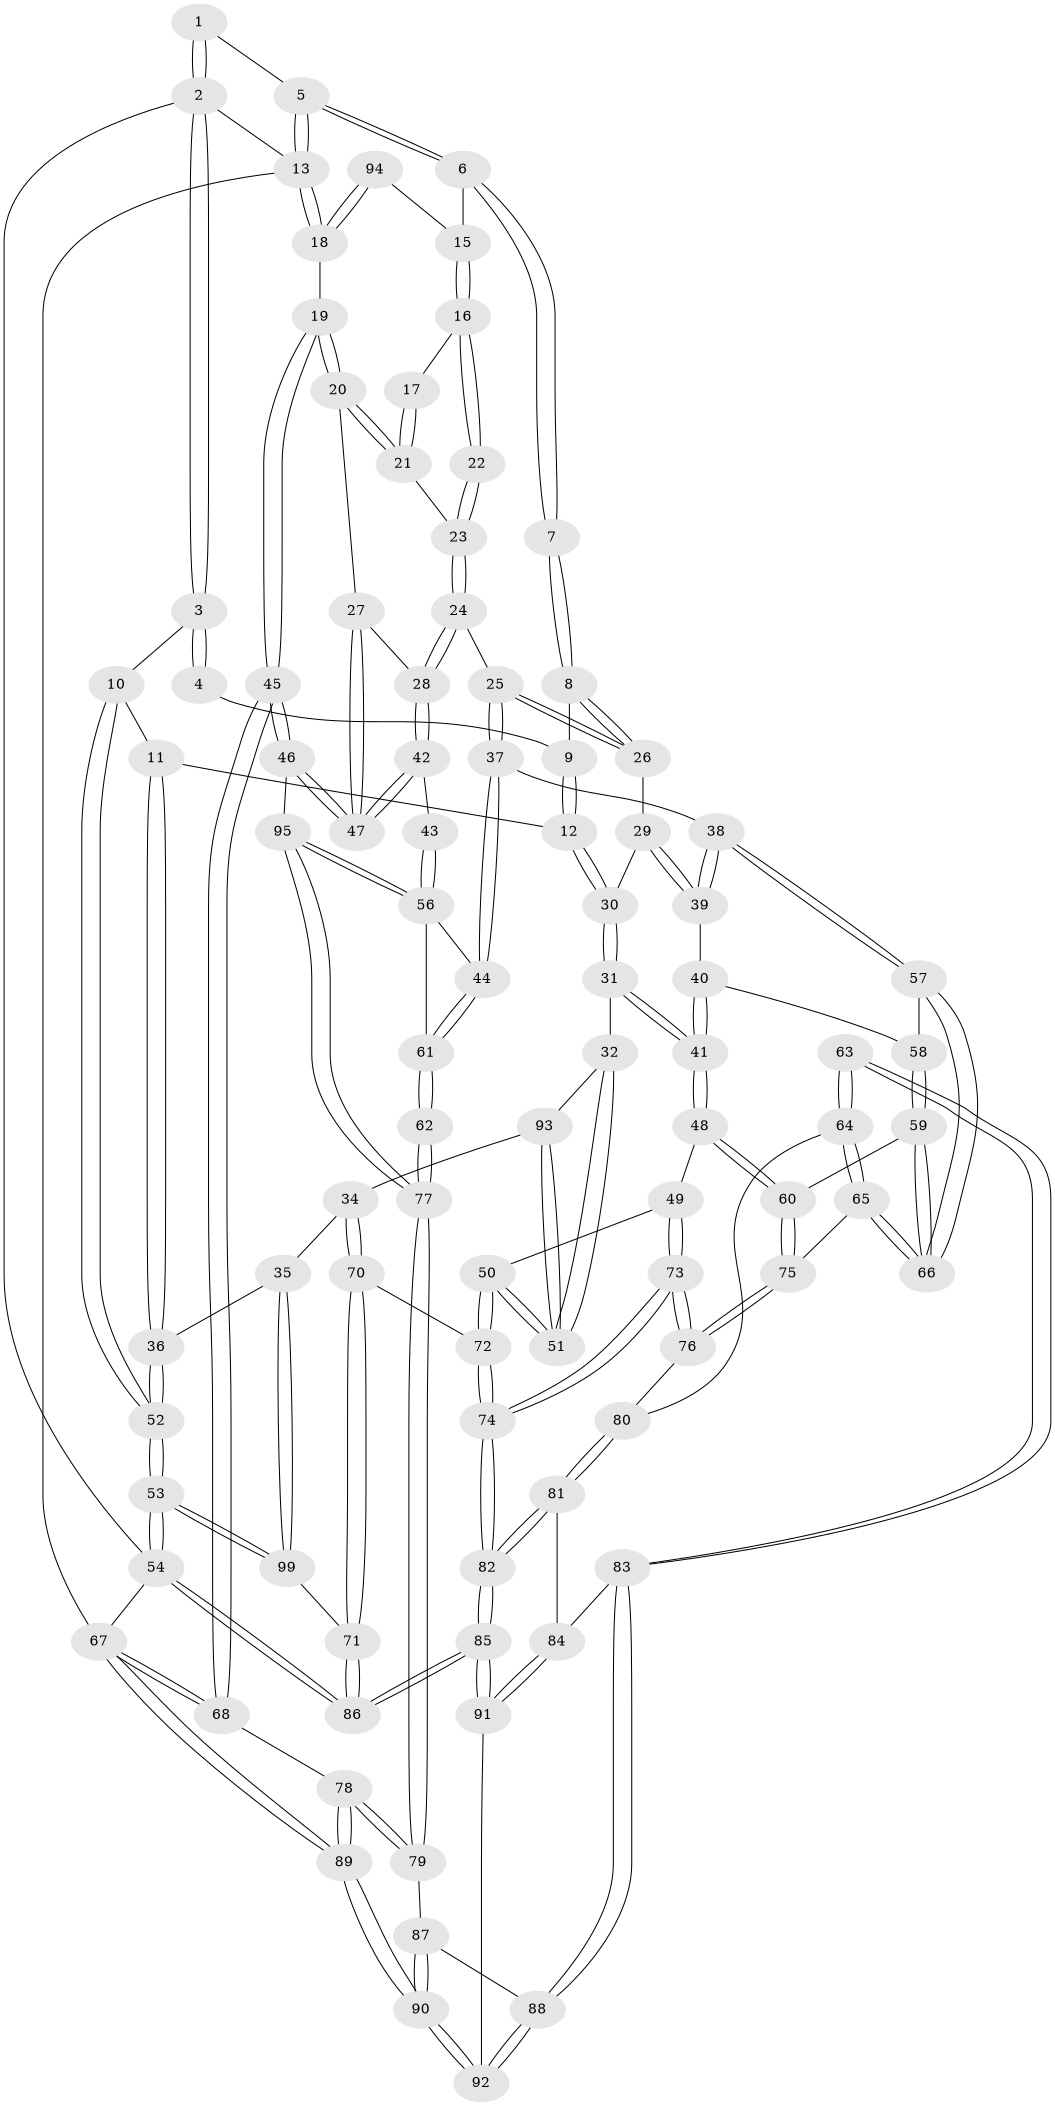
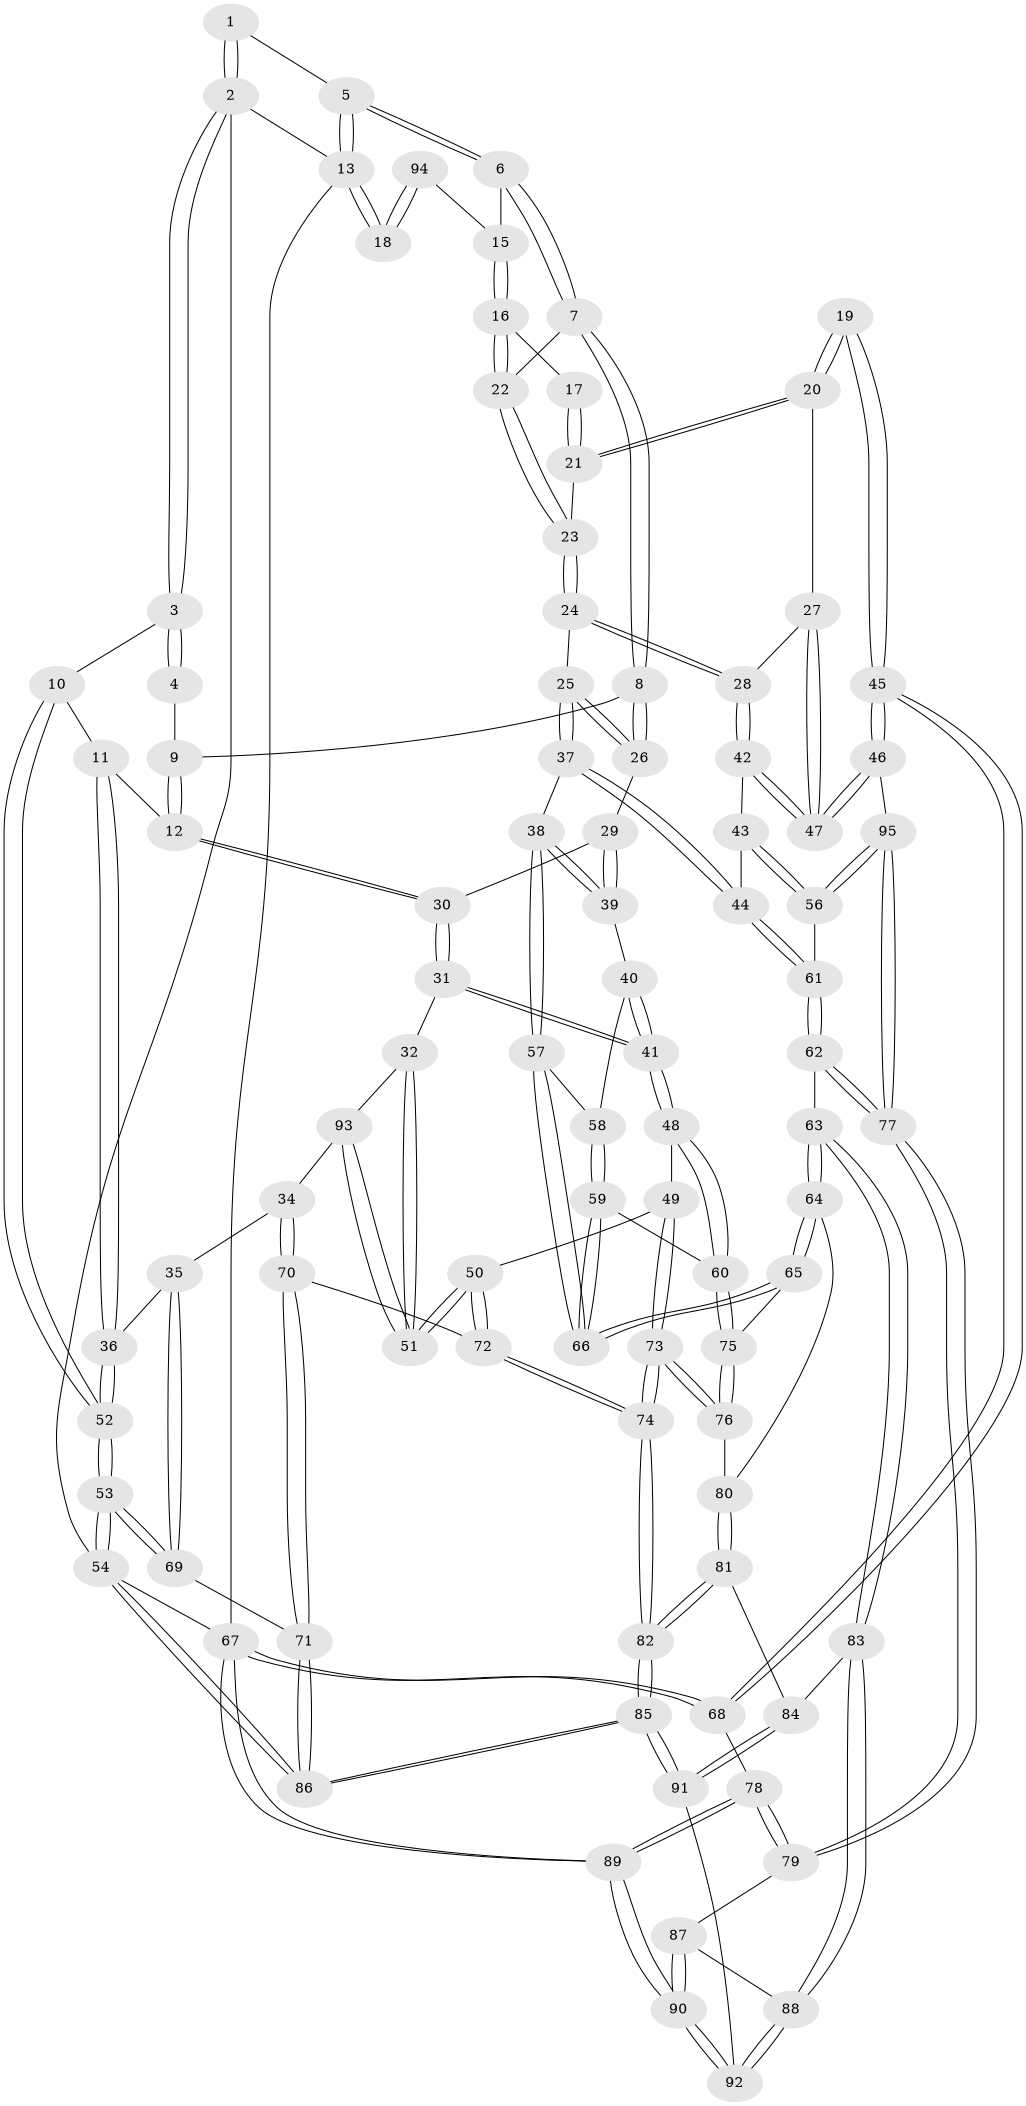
  graph {
    node [color=gray90 style=filled]
    1
    2
    5
    3
    13
    54
    6
    4
    10
    18
    67
    86
    9
    11
    52
    12
    7
    15
    8
    22
    16
    26
    23
    29
    30
    36
    53
    31
    19
    68
    89
    n32 [label=94]
    17
    21
    20
    45
    27
    46
    28
    47
    24
    25
    37
    42
    38
    44
    39
    43
    40
    32
    41
    n52 [label=93]
    51
    48
    34
    35
    70
-   69 [label=99]
+   69
    72
    71
    57
    61
    58
    66
    59
    49
    60
    56
    62
    n70 [label=95]
    78
    77
    50
    73
    75
    74
    76
    79
    63
    64
    83
    65
    80
    84
    88
    81
    90
    82
    85
    87
    91
    92
    1 -- 2
    1 -- 2
    1 -- 5
    2 -- 3
    2 -- 3
    2 -- 13
    2 -- 54
    5 -- 13
    5 -- 13
    5 -- 6
    5 -- 6
    3 -- 4
    3 -- 4
    3 -- 10
    13 -- 18
    13 -- 18
    13 -- 67
    54 -- 67
    54 -- 86
    54 -- 86
    6 -- 7
    6 -- 7
    6 -- 15
    4 -- 9
    10 -- 11
    10 -- 52
    10 -- 52
-   18 -- 19
    67 -- 68
    67 -- 68
    67 -- 89
    67 -- 89
    9 -- 12
    9 -- 12
    11 -- 12
    11 -- 36
    11 -- 36
    52 -- 53
    52 -- 53
    12 -- 30
    12 -- 30
    7 -- 8
    7 -- 8
+   7 -- 22
    15 -- 16
    15 -- 16
    8 -- 9
    8 -- 26
    8 -- 26
    22 -- 23
    22 -- 23
    16 -- 22
    16 -- 22
    16 -- 17
    26 -- 29
    23 -- 24
    23 -- 24
    29 -- 30
    29 -- 39
    29 -- 39
    30 -- 31
    30 -- 31
    36 -- 52
    36 -- 52
    53 -- 54
    53 -- 54
    53 -- 69
    53 -- 69
    31 -- 32
    31 -- 41
    31 -- 41
    19 -- 20
    19 -- 20
    19 -- 45
    19 -- 45
    68 -- 78
    89 -- 90
    89 -- 90
    n32 -- 18
    n32 -- 18
    n32 -- 15
    17 -- 21
    17 -- 21
    21 -- 23
    20 -- 21
    20 -- 21
    20 -- 27
    45 -- 68
    45 -- 68
    45 -- 46
    45 -- 46
    27 -- 28
    27 -- 47
    27 -- 47
    46 -- 47
    46 -- 47
    46 -- n70
    28 -- 42
    28 -- 42
    24 -- 28
    24 -- 28
    24 -- 25
    25 -- 26
    25 -- 26
    25 -- 37
    25 -- 37
    37 -- 38
    37 -- 44
    37 -- 44
    42 -- 47
    42 -- 47
    42 -- 43
    38 -- 39
    38 -- 39
    38 -- 57
    38 -- 57
    44 -- 61
    44 -- 61
    39 -- 40
-   56 -- 44
+   43 -- 44
    43 -- 56
    43 -- 56
    40 -- 41
    40 -- 41
    40 -- 58
    32 -- n52
    32 -- 51
    32 -- 51
    41 -- 48
    41 -- 48
    n52 -- 51
    n52 -- 51
    n52 -- 34
    48 -- 49
    48 -- 60
    48 -- 60
    34 -- 35
    34 -- 70
    34 -- 70
    35 -- 36
    35 -- 69
    35 -- 69
    70 -- 72
    70 -- 71
    70 -- 71
    69 -- 71
    72 -- 74
    72 -- 74
    71 -- 86
    71 -- 86
    57 -- 58
    57 -- 66
    57 -- 66
    61 -- 62
    61 -- 62
    58 -- 59
    58 -- 59
    59 -- 66
    59 -- 66
    59 -- 60
    49 -- 50
    49 -- 73
    49 -- 73
    60 -- 75
    60 -- 75
    56 -- 61
    62 -- 77
    62 -- 77
+   62 -- 63
    n70 -- 56
    n70 -- 56
    n70 -- 77
    n70 -- 77
    78 -- 89
    78 -- 89
    78 -- 79
    78 -- 79
    77 -- 79
    77 -- 79
    50 -- 51
    50 -- 51
    50 -- 72
    50 -- 72
    73 -- 74
    73 -- 74
    73 -- 76
    73 -- 76
    75 -- 76
    75 -- 76
    74 -- 82
    74 -- 82
    76 -- 80
    79 -- 87
    63 -- 64
    63 -- 64
    63 -- 83
    63 -- 83
    64 -- 65
    64 -- 65
    64 -- 80
    83 -- 84
    83 -- 88
    83 -- 88
    65 -- 66
    65 -- 66
    65 -- 75
    80 -- 81
    80 -- 81
    84 -- 91
    84 -- 91
    88 -- 92
    88 -- 92
    81 -- 84
    81 -- 82
    81 -- 82
    90 -- 92
    90 -- 92
    82 -- 85
    82 -- 85
    85 -- 86
    85 -- 86
    85 -- 91
    85 -- 91
    87 -- 88
    87 -- 90
    87 -- 90
    91 -- 92
  }
